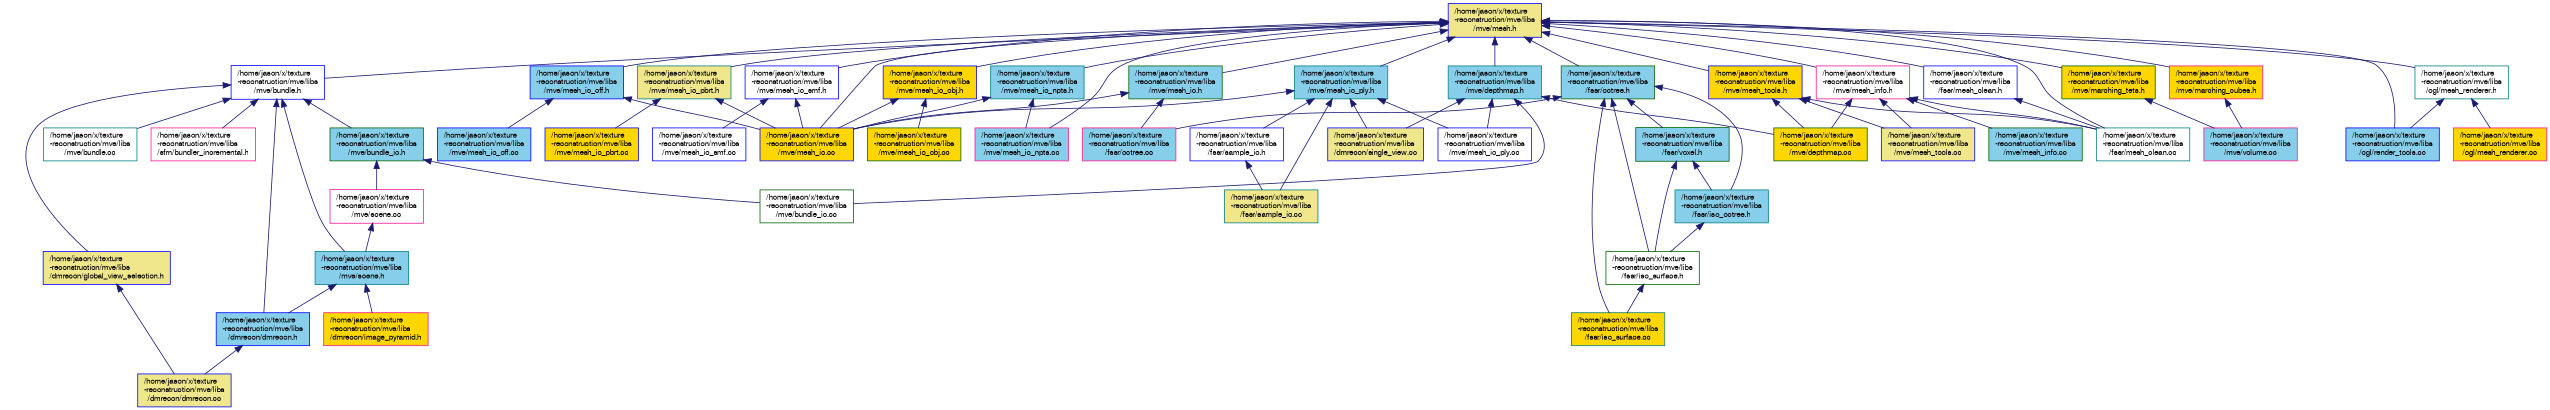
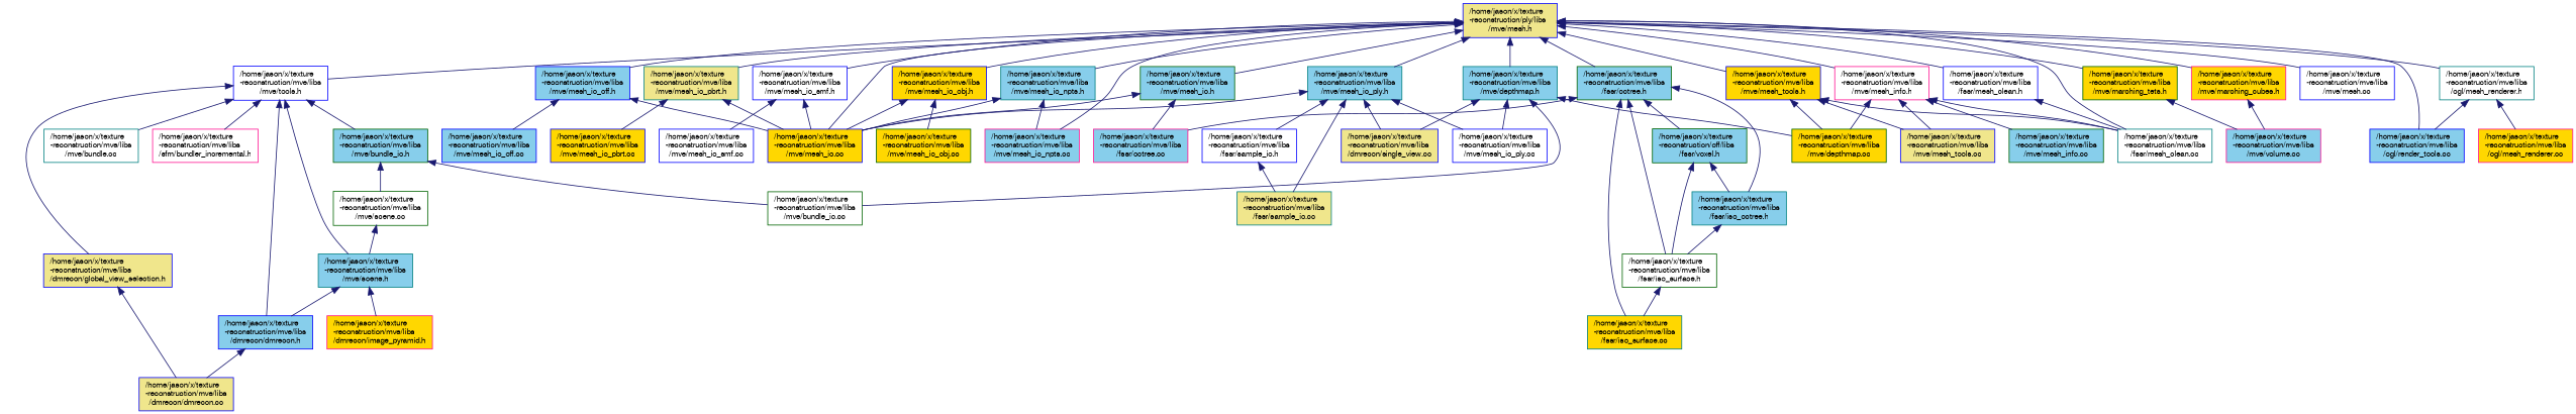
  digraph {
    node [color=blue fillcolor=skyblue fontname=FreeSans fontsize=10 shape=record style=filled]
    edge [color=midnightblue dir=back fontname=FreeSans fontsize=10 labelfontname=FreeSans labelfontsize=10 style=solid]
-   n1 [fillcolor=khaki fontcolor=black height=0.2 label="/home/jason/x/texture\l-reconstruction/mve/libs\l/mve/mesh.h" width=0.4]
-   n2 [fillcolor=white height=0.2 label="/home/jason/x/texture\l-reconstruction/mve/libs\l/mve/bundle.h" width=0.4]
+   n1 [fillcolor=khaki fontcolor=black height=0.2 label="/home/jason/x/texture\l-reconstruction/ply/libs\l/mve/mesh.h" width=0.4]
+   n2 [fillcolor=white height=0.2 label="/home/jason/x/texture\l-reconstruction/mve/libs\l/mve/tools.h" width=0.4]
    n3 [color=teal height=0.2 label="/home/jason/x/texture\l-reconstruction/mve/libs\l/mve/depthmap.h" width=0.4]
    n4 [color=teal height=0.2 label="/home/jason/x/texture\l-reconstruction/mve/libs\l/mve/mesh_io_ply.h" width=0.4]
    n5 [fillcolor=gold height=0.2 label="/home/jason/x/texture\l-reconstruction/mve/libs\l/mve/mesh_io.cc" width=0.4]
    n6 [color=darkgreen height=0.2 label="/home/jason/x/texture\l-reconstruction/mve/libs\l/fssr/octree.h" width=0.4]
    n7 [color=teal fillcolor=white height=0.2 label="/home/jason/x/texture\l-reconstruction/mve/libs\l/fssr/mesh_clean.cc" width=0.4]
    n8 [fillcolor=gold height=0.2 label="/home/jason/x/texture\l-reconstruction/mve/libs\l/mve/mesh_tools.h" width=0.4]
    n9 [color=deeppink fillcolor=white height=0.2 label="/home/jason/x/texture\l-reconstruction/mve/libs\l/mve/mesh_info.h" width=0.4]
    n10 [fillcolor=white height=0.2 label="/home/jason/x/texture\l-reconstruction/mve/libs\l/fssr/mesh_clean.h" width=0.4]
    n11 [color=darkgreen height=0.2 label="/home/jason/x/texture\l-reconstruction/mve/libs\l/mve/mesh_io.h" width=0.4]
    n12 [color=deeppink fillcolor=gold height=0.2 label="/home/jason/x/texture\l-reconstruction/mve/libs\l/mve/marching_cubes.h" width=0.4]
    n13 [color=darkgreen fillcolor=gold height=0.2 label="/home/jason/x/texture\l-reconstruction/mve/libs\l/mve/marching_tets.h" width=0.4]
+   n14 [fillcolor=white height=0.2 label="/home/jason/x/texture\l-reconstruction/mve/libs\l/mve/mesh.cc" width=0.4]
    n15 [height=0.2 label="/home/jason/x/texture\l-reconstruction/mve/libs\l/mve/mesh_io_off.h" width=0.4]
    n16 [color=teal height=0.2 label="/home/jason/x/texture\l-reconstruction/mve/libs\l/mve/mesh_io_npts.h" width=0.4]
    n17 [color=deeppink height=0.2 label="/home/jason/x/texture\l-reconstruction/mve/libs\l/mve/mesh_io_npts.cc" width=0.4]
    n18 [color=teal fillcolor=khaki height=0.2 label="/home/jason/x/texture\l-reconstruction/mve/libs\l/mve/mesh_io_pbrt.h" width=0.4]
    n19 [fillcolor=white height=0.2 label="/home/jason/x/texture\l-reconstruction/mve/libs\l/mve/mesh_io_smf.h" width=0.4]
    n20 [fillcolor=gold height=0.2 label="/home/jason/x/texture\l-reconstruction/mve/libs\l/mve/mesh_io_obj.h" width=0.4]
    n21 [color=teal fillcolor=white height=0.2 label="/home/jason/x/texture\l-reconstruction/mve/libs\l/ogl/mesh_renderer.h" width=0.4]
    n22 [height=0.2 label="/home/jason/x/texture\l-reconstruction/mve/libs\l/ogl/render_tools.cc" width=0.4]
    n23 [height=0.2 label="/home/jason/x/texture\l-reconstruction/mve/libs\l/dmrecon/dmrecon.h" width=0.4]
    n24 [color=teal height=0.2 label="/home/jason/x/texture\l-reconstruction/mve/libs\l/mve/scene.h" width=0.4]
    n25 [fillcolor=khaki height=0.2 label="/home/jason/x/texture\l-reconstruction/mve/libs\l/dmrecon/global_view_selection.h" width=0.4]
    n26 [color=teal fillcolor=white height=0.2 label="/home/jason/x/texture\l-reconstruction/mve/libs\l/mve/bundle.cc" width=0.4]
    n27 [color=darkgreen height=0.2 label="/home/jason/x/texture\l-reconstruction/mve/libs\l/mve/bundle_io.h" width=0.4]
    n28 [color=deeppink fillcolor=white height=0.2 label="/home/jason/x/texture\l-reconstruction/mve/libs\l/sfm/bundler_incremental.h" width=0.4]
    n29 [color=darkgreen fillcolor=white height=0.2 label="/home/jason/x/texture\l-reconstruction/mve/libs\l/mve/bundle_io.cc" width=0.4]
    n30 [fillcolor=khaki height=0.2 label="/home/jason/x/texture\l-reconstruction/mve/libs\l/dmrecon/single_view.cc" width=0.4]
    n31 [color=darkgreen fillcolor=gold height=0.2 label="/home/jason/x/texture\l-reconstruction/mve/libs\l/mve/depthmap.cc" width=0.4]
    n32 [fillcolor=white height=0.2 label="/home/jason/x/texture\l-reconstruction/mve/libs\l/mve/mesh_io_ply.cc" width=0.4]
    n33 [color=teal fillcolor=khaki height=0.2 label="/home/jason/x/texture\l-reconstruction/mve/libs\l/fssr/sample_io.cc" width=0.4]
    n34 [fillcolor=white height=0.2 label="/home/jason/x/texture\l-reconstruction/mve/libs\l/fssr/sample_io.h" width=0.4]
-   n35 [color=darkgreen height=0.2 label="/home/jason/x/texture\l-reconstruction/mve/libs\l/fssr/voxel.h" width=0.4]
+   n35 [color=darkgreen height=0.2 label="/home/jason/x/texture\l-reconstruction/off/libs\l/fssr/voxel.h" width=0.4]
    n36 [color=teal height=0.2 label="/home/jason/x/texture\l-reconstruction/mve/libs\l/fssr/iso_octree.h" width=0.4]
    n37 [color=darkgreen fillcolor=white height=0.2 label="/home/jason/x/texture\l-reconstruction/mve/libs\l/fssr/iso_surface.h" width=0.4]
    n38 [color=teal fillcolor=gold height=0.2 label="/home/jason/x/texture\l-reconstruction/mve/libs\l/fssr/iso_surface.cc" width=0.4]
    n39 [color=deeppink height=0.2 label="/home/jason/x/texture\l-reconstruction/mve/libs\l/fssr/octree.cc" width=0.4]
    n40 [fillcolor=khaki height=0.2 label="/home/jason/x/texture\l-reconstruction/mve/libs\l/mve/mesh_tools.cc" width=0.4]
    n41 [color=darkgreen height=0.2 label="/home/jason/x/texture\l-reconstruction/mve/libs\l/mve/mesh_info.cc" width=0.4]
    n42 [color=deeppink height=0.2 label="/home/jason/x/texture\l-reconstruction/mve/libs\l/mve/volume.cc" width=0.4]
    n43 [height=0.2 label="/home/jason/x/texture\l-reconstruction/mve/libs\l/mve/mesh_io_off.cc" width=0.4]
    n44 [fillcolor=gold height=0.2 label="/home/jason/x/texture\l-reconstruction/mve/libs\l/mve/mesh_io_pbrt.cc" width=0.4]
    n45 [fillcolor=white height=0.2 label="/home/jason/x/texture\l-reconstruction/mve/libs\l/mve/mesh_io_smf.cc" width=0.4]
    n46 [color=darkgreen fillcolor=gold height=0.2 label="/home/jason/x/texture\l-reconstruction/mve/libs\l/mve/mesh_io_obj.cc" width=0.4]
    n47 [color=deeppink fillcolor=gold height=0.2 label="/home/jason/x/texture\l-reconstruction/mve/libs\l/ogl/mesh_renderer.cc" width=0.4]
    n48 [fillcolor=khaki height=0.2 label="/home/jason/x/texture\l-reconstruction/mve/libs\l/dmrecon/dmrecon.cc" width=0.4]
    n49 [color=deeppink fillcolor=gold height=0.2 label="/home/jason/x/texture\l-reconstruction/mve/libs\l/dmrecon/image_pyramid.h" width=0.4]
-   n50 [color=deeppink fillcolor=white height=0.2 label="/home/jason/x/texture\l-reconstruction/mve/libs\l/mve/scene.cc" width=0.4]
+   n50 [color=darkgreen fillcolor=white height=0.2 label="/home/jason/x/texture\l-reconstruction/mve/libs\l/mve/scene.cc" width=0.4]
    n1 -> n2
    n1 -> n3
    n1 -> n4
    n1 -> n5
    n1 -> n6
    n1 -> n7
    n1 -> n8
    n1 -> n9
    n1 -> n10
    n1 -> n11
    n1 -> n12
    n1 -> n13
+   n1 -> n14
    n1 -> n15
    n1 -> n16
    n1 -> n17
    n1 -> n18
    n1 -> n19
    n1 -> n20
    n1 -> n21
    n1 -> n22
    n2 -> n23
    n2 -> n24
    n2 -> n25
    n2 -> n26
    n2 -> n27
    n2 -> n28
    n3 -> n29
    n3 -> n30
    n3 -> n31
    n3 -> n32
    n4 -> n5
    n4 -> n30
    n4 -> n32
    n4 -> n33
    n4 -> n34
    n6 -> n35
    n6 -> n36
    n6 -> n37
    n6 -> n38
    n6 -> n39
    n8 -> n7
    n8 -> n31
    n8 -> n40
    n9 -> n7
    n9 -> n31
    n9 -> n40
    n9 -> n41
    n10 -> n7
    n11 -> n5
    n11 -> n39
    n12 -> n42
    n13 -> n42
    n15 -> n5
    n15 -> n43
    n16 -> n5
    n16 -> n17
    n18 -> n5
    n18 -> n44
    n19 -> n5
    n19 -> n45
    n20 -> n5
    n20 -> n46
    n21 -> n22
    n21 -> n47
    n23 -> n48
    n24 -> n23
    n24 -> n49
    n25 -> n48
    n27 -> n29
    n27 -> n50
    n34 -> n33
    n35 -> n36
    n35 -> n37
    n36 -> n37
    n37 -> n38
    n50 -> n24
  }
